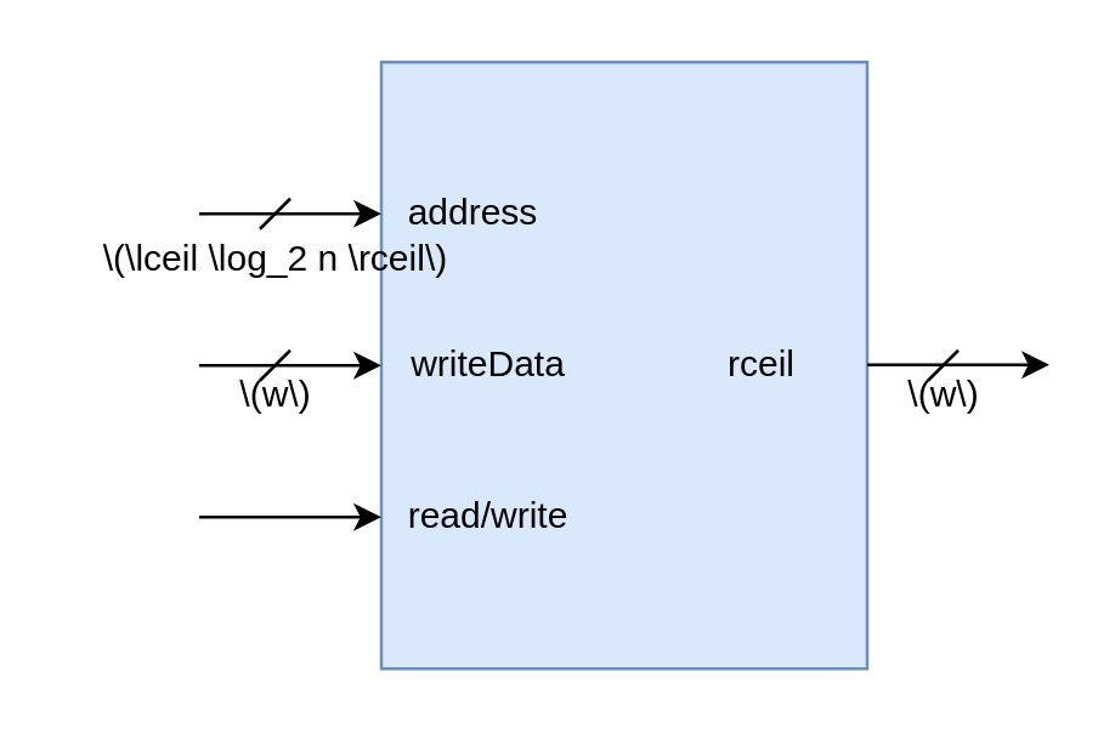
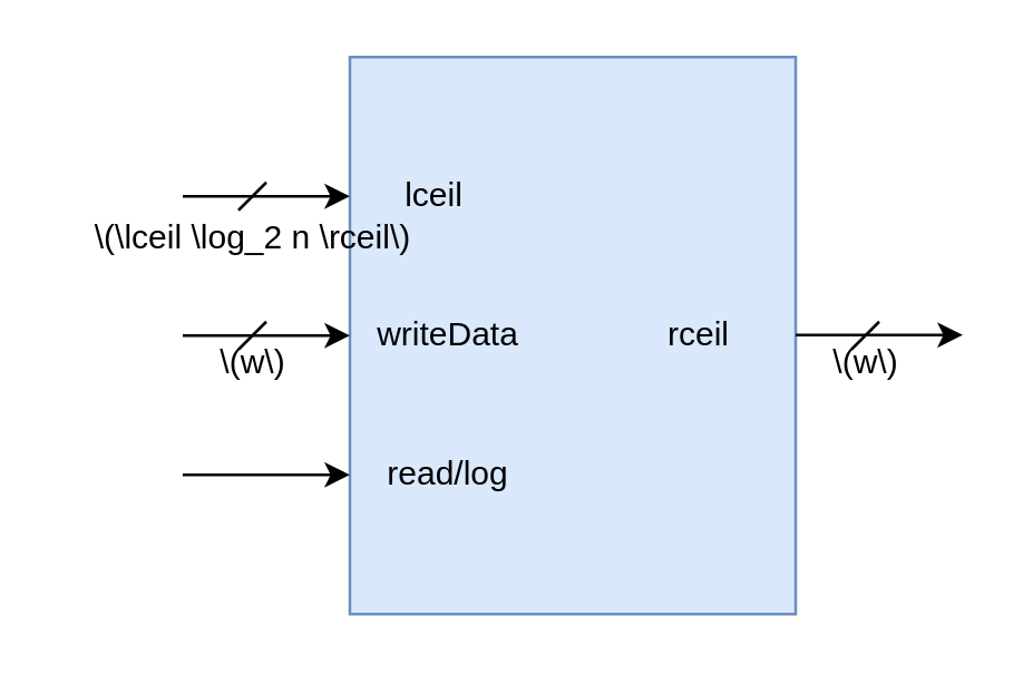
  <mxCell id="0" />
  <mxCell id="1" parent="0" />
  <mxCell id="2" value="" style="rounded=0;whiteSpace=wrap;html=1;fillColor=#dae8fc;strokeColor=#6c8ebf;" vertex="1" parent="1"><mxGeometry x="125" y="20" width="160" height="200" as="geometry" /></mxCell>
  <mxCell id="3" value="" style="endArrow=classic;html=1;rounded=0;" edge="1" parent="1"><mxGeometry width="50" height="50" relative="1" as="geometry"><mxPoint x="65" y="70" as="sourcePoint" /><mxPoint x="125" y="70" as="targetPoint" /></mxGeometry></mxCell>
- <mxCell id="4" value="address" style="text;html=1;align=center;verticalAlign=middle;resizable=0;points=[];autosize=1;strokeColor=none;fillColor=none;" vertex="1" parent="1"><mxGeometry x="120" y="55" width="70" height="30" as="geometry" /></mxCell>
+ <mxCell id="4" value="lceil" style="text;html=1;align=center;verticalAlign=middle;resizable=0;points=[];autosize=1;strokeColor=none;fillColor=none;" vertex="1" parent="1"><mxGeometry x="120" y="55" width="70" height="30" as="geometry" /></mxCell>
  <mxCell id="5" value="" style="endArrow=classic;html=1;rounded=0;" edge="1" parent="1"><mxGeometry width="50" height="50" relative="1" as="geometry"><mxPoint x="65" y="120" as="sourcePoint" /><mxPoint x="125" y="120" as="targetPoint" /></mxGeometry></mxCell>
  <mxCell id="6" value="writeData" style="text;html=1;align=center;verticalAlign=middle;resizable=0;points=[];autosize=1;strokeColor=none;fillColor=none;" vertex="1" parent="1"><mxGeometry x="125" y="105" width="70" height="30" as="geometry" /></mxCell>
  <mxCell id="7" value="" style="endArrow=classic;html=1;rounded=0;" edge="1" parent="1"><mxGeometry width="50" height="50" relative="1" as="geometry"><mxPoint x="65" y="170" as="sourcePoint" /><mxPoint x="125" y="170" as="targetPoint" /></mxGeometry></mxCell>
- <mxCell id="8" value="read/write" style="text;html=1;align=center;verticalAlign=middle;resizable=0;points=[];autosize=1;strokeColor=none;fillColor=none;" vertex="1" parent="1"><mxGeometry x="120" y="155" width="80" height="30" as="geometry" /></mxCell>
+ <mxCell id="8" value="read/log" style="text;html=1;align=center;verticalAlign=middle;resizable=0;points=[];autosize=1;strokeColor=none;fillColor=none;" vertex="1" parent="1"><mxGeometry x="120" y="155" width="80" height="30" as="geometry" /></mxCell>
  <mxCell id="9" value="" style="endArrow=classic;html=1;rounded=0;" edge="1" parent="1"><mxGeometry width="50" height="50" relative="1" as="geometry"><mxPoint x="285" y="119.77" as="sourcePoint" /><mxPoint x="345" y="119.77" as="targetPoint" /></mxGeometry></mxCell>
  <mxCell id="10" value="rceil" style="text;html=1;align=center;verticalAlign=middle;resizable=0;points=[];autosize=1;strokeColor=none;fillColor=none;" vertex="1" parent="1"><mxGeometry x="215" y="105" width="70" height="30" as="geometry" /></mxCell>
  <mxCell id="11" value="" style="endArrow=none;html=1;rounded=0;fontSize=15;" edge="1" parent="1"><mxGeometry width="50" height="50" relative="1" as="geometry"><mxPoint x="85" y="75" as="sourcePoint" /><mxPoint x="95" y="65" as="targetPoint" /></mxGeometry></mxCell>
  <mxCell id="12" value="" style="endArrow=none;html=1;rounded=0;fontSize=15;" edge="1" parent="1"><mxGeometry width="50" height="50" relative="1" as="geometry"><mxPoint x="85" y="125" as="sourcePoint" /><mxPoint x="95" y="115" as="targetPoint" /></mxGeometry></mxCell>
  <mxCell id="13" value="" style="endArrow=none;html=1;rounded=0;fontSize=15;" edge="1" parent="1"><mxGeometry width="50" height="50" relative="1" as="geometry"><mxPoint x="305" y="125" as="sourcePoint" /><mxPoint x="315" y="115" as="targetPoint" /></mxGeometry></mxCell>
  <mxCell id="14" value="\(w\)" style="text;html=1;align=center;verticalAlign=middle;resizable=0;points=[];autosize=1;strokeColor=none;fillColor=none;fontSize=12;" vertex="1" parent="1"><mxGeometry x="65" y="115" width="50" height="30" as="geometry" /></mxCell>
  <mxCell id="15" value="\(\lceil \log_2 n \rceil\)" style="text;html=1;align=center;verticalAlign=middle;resizable=0;points=[];autosize=1;strokeColor=none;fillColor=none;fontSize=12;" vertex="1" parent="1"><mxGeometry x="20" y="70" width="140" height="30" as="geometry" /></mxCell>
  <mxCell id="16" value="\(w\)" style="text;html=1;align=center;verticalAlign=middle;resizable=0;points=[];autosize=1;strokeColor=none;fillColor=none;fontSize=12;" vertex="1" parent="1"><mxGeometry x="285" y="115" width="50" height="30" as="geometry" /></mxCell>
